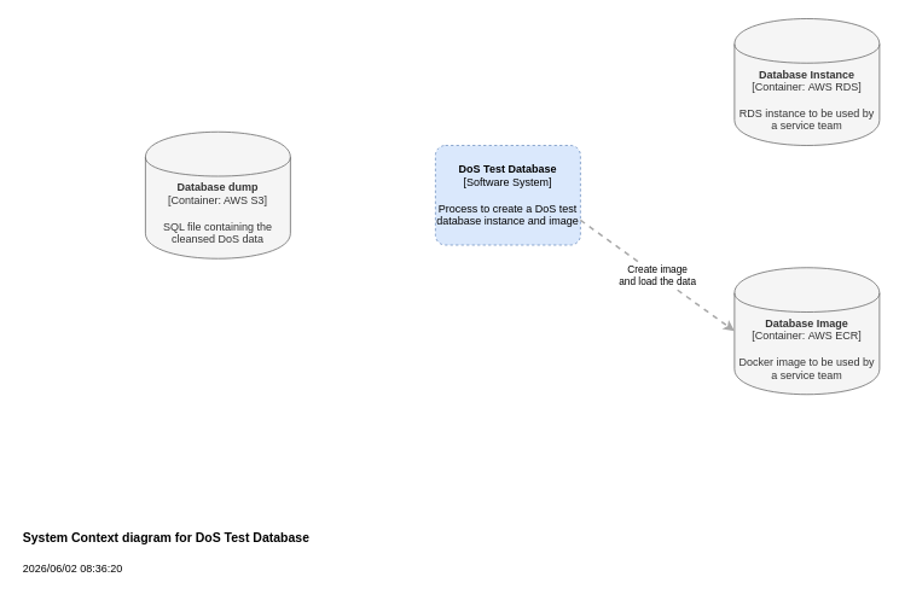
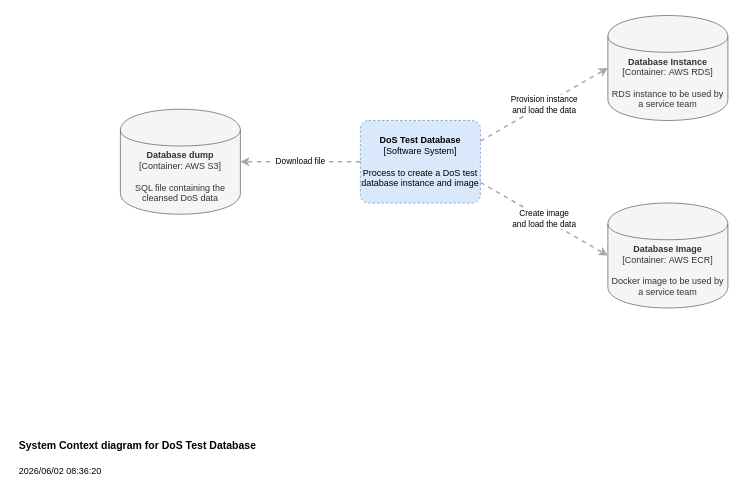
  <mxCell id="0" />
  <mxCell id="1" parent="0" />
  <mxCell id="2" value="&lt;span&gt;&lt;b&gt;Database dump&lt;/b&gt;&lt;/span&gt;&lt;div&gt;[Container: AWS S3]&lt;/div&gt;&lt;br&gt;&lt;div&gt;SQL file containing the cleansed DoS data&lt;/div&gt;" style="shape=cylinder;whiteSpace=wrap;html=1;boundedLbl=1;rounded=0;labelBackgroundColor=none;fillColor=#f5f5f5;fontSize=12;fontColor=#333333;align=center;strokeColor=#666666;points=[[0.5,0,0],[1,0.25,0],[1,0.5,0],[1,0.75,0],[0.5,1,0],[0,0.75,0],[0,0.5,0],[0,0.25,0]];" parent="1" vertex="1"><mxGeometry x="160" y="145" width="160" height="140" as="geometry" /></mxCell>
  <mxCell id="3" value="&lt;b&gt;DoS Test Database&lt;/b&gt;&lt;div&gt;[Software System]&lt;/div&gt;&lt;br&gt;&lt;div&gt;Process to create a DoS test database instance and image&lt;/div&gt;" style="rounded=1;whiteSpace=wrap;html=1;labelBackgroundColor=none;fillColor=#dae8fc;fontColor=#000000;align=center;arcSize=10;strokeColor=#6c8ebf;points=[[0.25,0,0],[0.5,0,0],[0.75,0,0],[1,0.25,0],[1,0.5,0],[1,0.75,0],[0.75,1,0],[0.5,1,0],[0.25,1,0],[0,0.75,0],[0,0.5,0],[0,0.25,0]];dashed=1;" parent="1" vertex="1"><mxGeometry x="480" y="160" width="160" height="110.0" as="geometry" /></mxCell>
  <mxCell id="4" value="&lt;span&gt;&lt;b&gt;Database Instance&lt;/b&gt;&lt;/span&gt;&lt;div&gt;[Container:&amp;nbsp;AWS RDS]&lt;/div&gt;&lt;br&gt;&lt;div&gt;RDS instance to be used by a service team&lt;/div&gt;" style="shape=cylinder;whiteSpace=wrap;html=1;boundedLbl=1;rounded=0;labelBackgroundColor=none;fillColor=#f5f5f5;fontSize=12;fontColor=#333333;align=center;strokeColor=#666666;points=[[0.5,0,0],[1,0.25,0],[1,0.5,0],[1,0.75,0],[0.5,1,0],[0,0.75,0],[0,0.5,0],[0,0.25,0]];" parent="1" vertex="1"><mxGeometry x="810" y="20" width="160" height="140" as="geometry" /></mxCell>
- <mxCell id="5" value="&lt;span&gt;&lt;b&gt;Database Image&lt;/b&gt;&lt;/span&gt;&lt;div&gt;[Container:&amp;nbsp;AWS ECR]&lt;/div&gt;&lt;br&gt;&lt;div&gt;Docker image to be used by a service team&lt;/div&gt;" style="shape=cylinder;whiteSpace=wrap;html=1;boundedLbl=1;rounded=0;labelBackgroundColor=none;fillColor=#f5f5f5;fontSize=12;fontColor=#333333;align=center;strokeColor=#666666;points=[[0.5,0,0],[1,0.25,0],[1,0.5,0],[1,0.75,0],[0.5,1,0],[0,0.75,0],[0,0.5,0],[0,0.25,0]];" parent="1" vertex="1"><mxGeometry x="810" y="295" width="160" height="140" as="geometry" /></mxCell>
+ <mxCell id="5" value="&lt;span&gt;&lt;b&gt;Database Image&lt;/b&gt;&lt;/span&gt;&lt;div&gt;[Container:&amp;nbsp;AWS ECR]&lt;/div&gt;&lt;br&gt;&lt;div&gt;Docker image to be used by a service team&lt;/div&gt;" style="shape=cylinder;whiteSpace=wrap;html=1;boundedLbl=1;rounded=0;labelBackgroundColor=none;fillColor=#f5f5f5;fontSize=12;fontColor=#333333;align=center;strokeColor=#666666;points=[[0.5,0,0],[1,0.25,0],[1,0.5,0],[1,0.75,0],[0.5,1,0],[0,0.75,0],[0,0.5,0],[0,0.25,0]];" parent="1" vertex="1"><mxGeometry x="810" y="270" width="160" height="140" as="geometry" /></mxCell>
+ <mxCell id="6" value="&lt;div style=&quot;text-align: left&quot;&gt;&lt;div style=&quot;text-align: center&quot;&gt;Download file&lt;/div&gt;&lt;/div&gt;" style="edgeStyle=none;rounded=0;html=1;entryX=1;entryY=0.5;jettySize=auto;orthogonalLoop=1;strokeColor=#A8A8A8;strokeWidth=2;fontColor=#000000;jumpStyle=none;dashed=1;exitX=0;exitY=0.5;exitDx=0;exitDy=0;exitPerimeter=0;entryDx=0;entryDy=0;entryPerimeter=0;" parent="1" source="3" target="2" edge="1"><mxGeometry width="200" relative="1" as="geometry"><mxPoint x="490" y="260" as="sourcePoint" /><mxPoint x="690" y="260" as="targetPoint" /></mxGeometry></mxCell>
+ <mxCell id="7" value="&lt;div style=&quot;text-align: left&quot;&gt;&lt;div style=&quot;text-align: center&quot;&gt;Provision instance&lt;/div&gt;&lt;div style=&quot;text-align: center&quot;&gt;and load the data&lt;/div&gt;&lt;/div&gt;" style="edgeStyle=none;rounded=0;html=1;entryX=0;entryY=0.5;jettySize=auto;orthogonalLoop=1;strokeColor=#A8A8A8;strokeWidth=2;fontColor=#000000;jumpStyle=none;dashed=1;exitX=1;exitY=0.25;exitDx=0;exitDy=0;exitPerimeter=0;entryDx=0;entryDy=0;entryPerimeter=0;" parent="1" source="3" target="4" edge="1"><mxGeometry width="200" relative="1" as="geometry"><mxPoint x="490" y="225" as="sourcePoint" /><mxPoint x="330" y="225" as="targetPoint" /></mxGeometry></mxCell>
  <mxCell id="8" value="&lt;div style=&quot;text-align: left&quot;&gt;&lt;div style=&quot;text-align: center&quot;&gt;Create image&lt;/div&gt;&lt;div style=&quot;text-align: center&quot;&gt;and load the data&lt;/div&gt;&lt;/div&gt;" style="edgeStyle=none;rounded=0;html=1;entryX=0;entryY=0.5;jettySize=auto;orthogonalLoop=1;strokeColor=#A8A8A8;strokeWidth=2;fontColor=#000000;jumpStyle=none;dashed=1;exitX=1;exitY=0.75;exitDx=0;exitDy=0;exitPerimeter=0;entryDx=0;entryDy=0;entryPerimeter=0;" parent="1" source="3" target="5" edge="1"><mxGeometry width="200" relative="1" as="geometry"><mxPoint x="650" y="197.5" as="sourcePoint" /><mxPoint x="820" y="100" as="targetPoint" /></mxGeometry></mxCell>
  <mxCell id="9" value="&lt;h1&gt;&lt;font style=&quot;font-size: 14px&quot;&gt;System Context diagram for DoS Test Database&lt;/font&gt;&lt;/h1&gt;&lt;p&gt;2026/06/02 08:36:20&lt;/p&gt;" style="text;html=1;strokeColor=none;fillColor=none;spacing=5;spacingTop=-20;whiteSpace=wrap;overflow=hidden;rounded=0;" parent="1" vertex="1"><mxGeometry x="20" y="570" width="520" height="77" as="geometry" /></mxCell>
